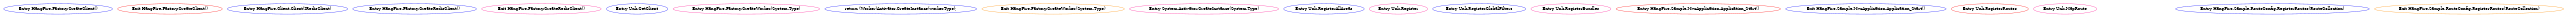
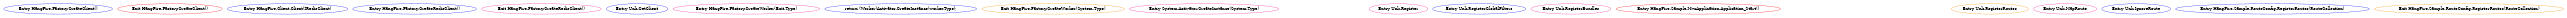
  digraph {
    node [cluster="HangFire.Factory.CreateWorker(System.Type)" color=blue]
    n1 [cluster="HangFire.Factory.CreateClient()" label="Entry HangFire.Factory.CreateClient()" span="7-7"]
    n2 [cluster="HangFire.Factory.CreateClient()" label="Exit HangFire.Factory.CreateClient()" span="7-7" color=red]
    n3 [cluster="HangFire.Client.Client(IRedisClient)" label="Entry HangFire.Client.Client(IRedisClient)" span="9-9"]
    n4 [cluster="HangFire.Factory.CreateRedisClient()" label="Entry HangFire.Factory.CreateRedisClient()" span="15-15"]
    n5 [cluster="HangFire.Factory.CreateRedisClient()" label="Exit HangFire.Factory.CreateRedisClient()" span="15-15" color=deeppink]
    n6 [cluster="Unk.GetClient" label="Entry Unk.GetClient"]
-   n7 [label="Entry HangFire.Factory.CreateWorker(System.Type)" span="20-20" color=deeppink]
+   n7 [label="Entry HangFire.Factory.CreateWorker(Exit.Type)" span="20-20" color=deeppink]
    n8 [label="return (Worker)Activator.CreateInstance(workerType);" span="22-22"]
    n9 [label="Exit HangFire.Factory.CreateWorker(System.Type)" span="20-20" color=darkorange]
    n10 [cluster="System.Activator.CreateInstance(System.Type)" label="Entry System.Activator.CreateInstance(System.Type)" span="0-0" color=deeppink]
-   n11 [cluster="Unk.RegisterAllAreas" file="Global.asax.cs" label="Entry Unk.RegisterAllAreas"]
    n12 [cluster="Unk.Register" file="Global.asax.cs" label="Entry Unk.Register" color=deeppink]
    n13 [cluster="Unk.RegisterGlobalFilters" file="Global.asax.cs" label="Entry Unk.RegisterGlobalFilters"]
    n14 [cluster="Unk.RegisterBundles" file="Global.asax.cs" label="Entry Unk.RegisterBundles" color=deeppink]
    n15 [cluster="HangFire.Sample.MvcApplication.Application_Start()" file="Global.asax.cs" label="Entry HangFire.Sample.MvcApplication.Application_Start()" span="16-16" color=red]
-   n16 [cluster="HangFire.Sample.MvcApplication.Application_Start()" file="Global.asax.cs" label="Exit HangFire.Sample.MvcApplication.Application_Start()" span="16-16"]
-   n17 [cluster="Unk.RegisterRoutes" file="Global.asax.cs" label="Entry Unk.RegisterRoutes" color=red]
+   n17 [cluster="Unk.RegisterRoutes" file="Global.asax.cs" label="Entry Unk.RegisterRoutes" color=darkorange]
    n18 [cluster="Unk.MapRoute" file="RouteConfig.cs" label="Entry Unk.MapRoute" color=deeppink]
+   n19 [cluster="Unk.IgnoreRoute" file="RouteConfig.cs" label="Entry Unk.IgnoreRoute"]
    n20 [cluster="HangFire.Sample.RouteConfig.RegisterRoutes(RouteCollection)" file="RouteConfig.cs" label="Entry HangFire.Sample.RouteConfig.RegisterRoutes(RouteCollection)" span="11-11"]
    n21 [cluster="HangFire.Sample.RouteConfig.RegisterRoutes(RouteCollection)" file="RouteConfig.cs" label="Exit HangFire.Sample.RouteConfig.RegisterRoutes(RouteCollection)" span="11-11" color=darkorange]
  }
